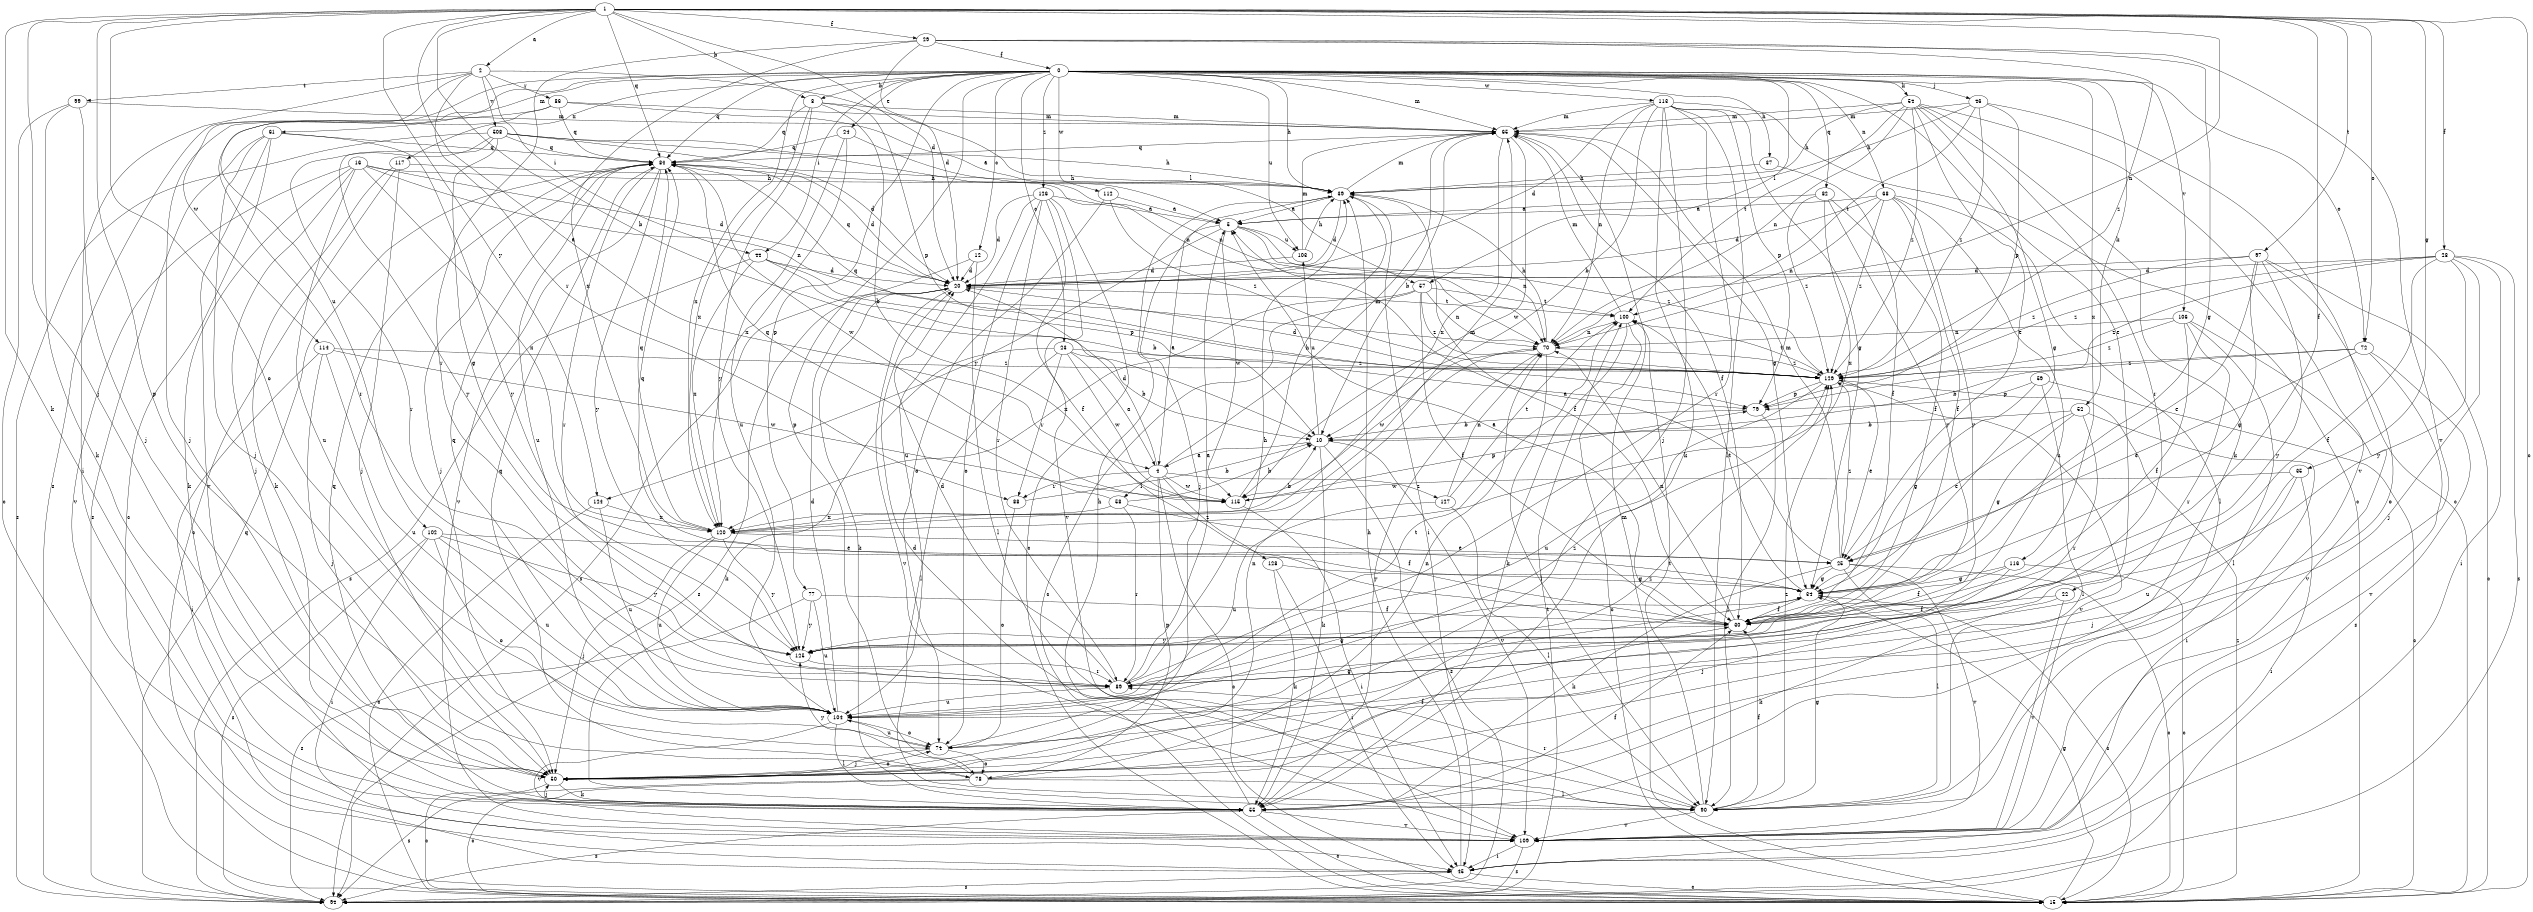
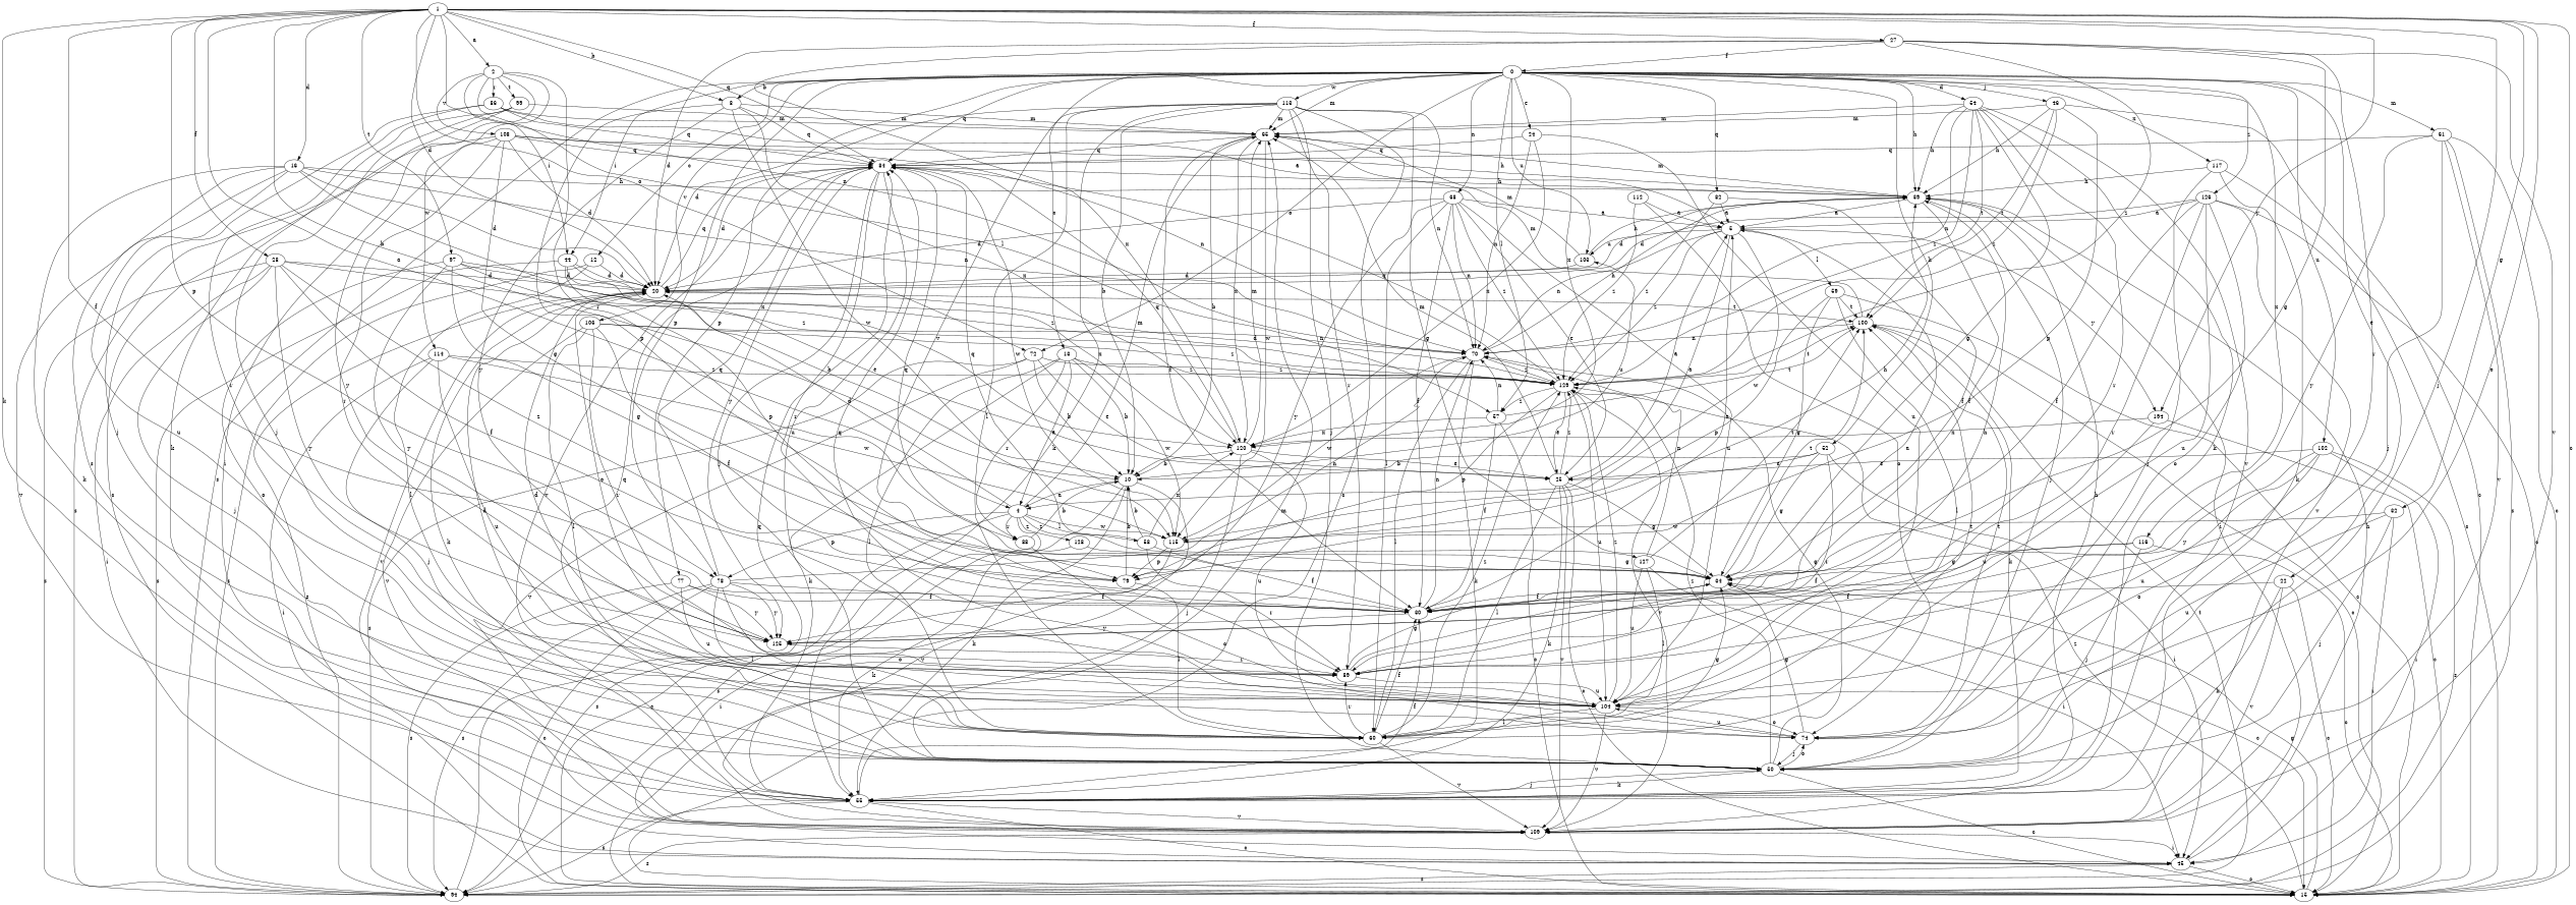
  strict digraph {
    0
    8
    12
-   13 [label=23]
+   13
    22
    24
-   37
    39
    44
    46
    52
    54
    57
    61
    65
    68
    72
    77
    78
    82
    84
    94
    102
    103
    106
    112
    113
    116
    117
    120
    126
    115
    79
    125
    20
-   60 [label=90]
+   60
    4
    10
    55
    88
    129
    15
    30
    109
    70
    104
-   27 [label=29]
+   27
    34
    89
    50
    45
    5
    100
    25
    74
    1
    2
    16
    28
-   32 [label=35]
+   32
    97
-   124
+   124 [label=194]
    86
    99
-   108 [label=508]
+   108
    114
    58
    127
    128
    59
    0 -> 8 [label=b]
    0 -> 12 [label=c]
    0 -> 13 [label=c]
    0 -> 22 [label=e]
    0 -> 24 [label=e]
-   0 -> 37 [label=h]
    0 -> 39 [label=h]
    0 -> 44 [label=i]
    0 -> 46 [label=j]
    0 -> 52 [label=k]
-   0 -> 54 [label=k]
+   0 -> 54 [label=d]
    0 -> 57 [label=l]
    0 -> 61 [label=m]
    0 -> 65 [label=m]
    0 -> 68 [label=n]
    0 -> 72 [label=o]
    0 -> 77 [label=p]
    0 -> 78 [label=p]
    0 -> 82 [label=q]
    0 -> 84 [label=q]
    0 -> 94 [label=s]
    0 -> 102 [label=u]
    0 -> 103 [label=u]
    0 -> 106 [label=v]
-   0 -> 112 [label=w]
    0 -> 113 [label=w]
    0 -> 116 [label=x]
    0 -> 117 [label=x]
    0 -> 120 [label=x]
    0 -> 126 [label=z]
    8 -> 65 [label=m]
    8 -> 84 [label=q]
    8 -> 120 [label=x]
-   8 -> 115 [label=b]
+   8 -> 115 [label=w]
    8 -> 79 [label=p]
    8 -> 125 [label=y]
    12 -> 94 [label=s]
    12 -> 20 [label=d]
    12 -> 60 [label=l]
    13 -> 115 [label=w]
    13 -> 60 [label=l]
    13 -> 4 [label=a]
    13 -> 10 [label=b]
    13 -> 55 [label=k]
    13 -> 88 [label=r]
    13 -> 129 [label=z]
    22 -> 55 [label=k]
-   97 -> 15 [label=c]
+   22 -> 15 [label=c]
    22 -> 30 [label=f]
    22 -> 109 [label=v]
    24 -> 84 [label=q]
    24 -> 120 [label=x]
    24 -> 70 [label=n]
    24 -> 104 [label=u]
-   37 -> 39 [label=h]
-   37 -> 30 [label=f]
    39 -> 65 [label=m]
    39 -> 20 [label=d]
    39 -> 30 [label=f]
    39 -> 50 [label=j]
    39 -> 45 [label=i]
    39 -> 5 [label=a]
    44 -> 94 [label=s]
    44 -> 120 [label=x]
    44 -> 79 [label=p]
    44 -> 20 [label=d]
    44 -> 10 [label=b]
    46 -> 39 [label=h]
    46 -> 65 [label=m]
    46 -> 79 [label=p]
    46 -> 129 [label=z]
    46 -> 15 [label=c]
    46 -> 100 [label=t]
    52 -> 10 [label=b]
    52 -> 34 [label=g]
    52 -> 89 [label=r]
    52 -> 45 [label=i]
    52 -> 25 [label=e]
    54 -> 39 [label=h]
    54 -> 65 [label=m]
    54 -> 55 [label=k]
    54 -> 129 [label=z]
    54 -> 109 [label=v]
    54 -> 70 [label=n]
    54 -> 34 [label=g]
    54 -> 89 [label=r]
    54 -> 100 [label=t]
    57 -> 120 [label=x]
-   57 -> 129 [label=z]
+   129 -> 57 [label=z]
    57 -> 15 [label=c]
    57 -> 30 [label=f]
    57 -> 70 [label=n]
    57 -> 100 [label=t]
    61 -> 84 [label=q]
    61 -> 94 [label=s]
    61 -> 125 [label=y]
    61 -> 15 [label=c]
    61 -> 109 [label=v]
    61 -> 50 [label=j]
    65 -> 84 [label=q]
    65 -> 120 [label=x]
    65 -> 115 [label=w]
    65 -> 10 [label=b]
    65 -> 30 [label=f]
-   65 -> 34 [label=g]
    68 -> 125 [label=y]
    68 -> 20 [label=d]
    68 -> 60 [label=l]
    68 -> 129 [label=z]
    68 -> 30 [label=f]
    68 -> 70 [label=n]
    68 -> 104 [label=u]
    68 -> 5 [label=a]
-   54 -> 25 [label=e]
+   68 -> 25 [label=e]
    72 -> 94 [label=s]
    72 -> 10 [label=b]
    72 -> 129 [label=z]
    72 -> 109 [label=v]
    72 -> 25 [label=e]
    77 -> 94 [label=s]
    77 -> 125 [label=y]
    77 -> 30 [label=f]
    77 -> 104 [label=u]
    78 -> 84 [label=q]
    78 -> 94 [label=s]
    78 -> 125 [label=y]
    78 -> 60 [label=l]
    78 -> 15 [label=c]
    78 -> 30 [label=f]
    78 -> 70 [label=n]
-   74 -> 78 [label=o]
-   82 -> 120 [label=x]
-   82 -> 125 [label=y]
+   78 -> 74 [label=o]
    82 -> 129 [label=z]
    82 -> 30 [label=f]
    82 -> 5 [label=a]
    84 -> 39 [label=h]
    84 -> 115 [label=w]
    84 -> 125 [label=y]
    84 -> 20 [label=d]
    84 -> 109 [label=v]
    84 -> 104 [label=u]
    84 -> 89 [label=r]
    84 -> 50 [label=j]
    94 -> 84 [label=q]
    94 -> 100 [label=t]
    102 -> 94 [label=s]
    102 -> 125 [label=y]
    102 -> 104 [label=u]
    102 -> 45 [label=i]
    102 -> 25 [label=e]
    102 -> 74 [label=o]
    103 -> 39 [label=h]
    103 -> 65 [label=m]
    103 -> 20 [label=d]
    106 -> 60 [label=l]
    106 -> 129 [label=z]
    106 -> 30 [label=f]
    106 -> 109 [label=v]
    106 -> 70 [label=n]
    106 -> 89 [label=r]
    112 -> 129 [label=z]
    112 -> 5 [label=a]
    112 -> 74 [label=o]
    113 -> 65 [label=m]
-   113 -> 79 [label=p]
+   113 -> 79 [label=v]
    113 -> 20 [label=d]
    113 -> 60 [label=l]
    113 -> 10 [label=b]
    113 -> 55 [label=k]
    113 -> 15 [label=c]
    113 -> 70 [label=n]
    113 -> 34 [label=g]
    113 -> 89 [label=r]
    113 -> 50 [label=j]
    116 -> 15 [label=c]
    116 -> 30 [label=f]
    116 -> 34 [label=g]
    116 -> 50 [label=j]
    117 -> 39 [label=h]
    117 -> 55 [label=k]
    117 -> 15 [label=c]
    117 -> 50 [label=j]
    120 -> 65 [label=m]
    120 -> 84 [label=q]
-   120 -> 125 [label=y]
    120 -> 10 [label=b]
    120 -> 104 [label=u]
    120 -> 50 [label=j]
    120 -> 25 [label=e]
    126 -> 20 [label=d]
    126 -> 15 [label=c]
    126 -> 30 [label=f]
    126 -> 109 [label=v]
    126 -> 104 [label=u]
    126 -> 89 [label=r]
    126 -> 5 [label=a]
    126 -> 74 [label=o]
    115 -> 39 [label=h]
    115 -> 79 [label=p]
    115 -> 45 [label=i]
    79 -> 60 [label=l]
    79 -> 10 [label=b]
    125 -> 89 [label=r]
    20 -> 84 [label=q]
    20 -> 94 [label=s]
    20 -> 55 [label=k]
    20 -> 109 [label=v]
    20 -> 100 [label=t]
    60 -> 20 [label=d]
    60 -> 129 [label=z]
    60 -> 30 [label=f]
    60 -> 109 [label=v]
    60 -> 34 [label=g]
    60 -> 89 [label=r]
    60 -> 100 [label=t]
    4 -> 65 [label=m]
    4 -> 78 [label=p]
+   4 -> 94 [label=s]
    4 -> 115 [label=w]
    4 -> 20 [label=d]
    4 -> 88 [label=r]
    4 -> 15 [label=c]
    4 -> 58 [label=l]
    4 -> 127 [label=z]
    4 -> 128 [label=z]
    10 -> 94 [label=s]
    10 -> 103 [label=u]
    10 -> 4 [label=a]
    10 -> 55 [label=k]
    10 -> 109 [label=v]
    55 -> 39 [label=h]
    55 -> 84 [label=q]
    55 -> 94 [label=s]
    55 -> 15 [label=c]
    55 -> 30 [label=f]
    55 -> 109 [label=v]
    55 -> 50 [label=j]
    88 -> 10 [label=b]
    88 -> 74 [label=o]
    129 -> 84 [label=q]
    129 -> 79 [label=p]
    129 -> 20 [label=d]
    129 -> 109 [label=v]
    129 -> 104 [label=u]
    129 -> 100 [label=t]
    129 -> 25 [label=e]
    15 -> 65 [label=m]
    15 -> 129 [label=z]
    15 -> 34 [label=g]
    30 -> 125 [label=y]
    30 -> 70 [label=n]
    30 -> 5 [label=a]
    109 -> 94 [label=s]
    109 -> 45 [label=i]
    70 -> 39 [label=h]
    70 -> 115 [label=w]
    70 -> 60 [label=l]
-   70 -> 55 [label=y]
+   70 -> 55 [label=k]
    70 -> 129 [label=z]
    104 -> 84 [label=q]
    104 -> 20 [label=d]
    104 -> 60 [label=l]
    104 -> 129 [label=z]
    104 -> 109 [label=v]
    104 -> 74 [label=o]
    27 -> 0 [label=f]
    27 -> 120 [label=x]
    27 -> 20 [label=d]
    27 -> 129 [label=z]
    27 -> 109 [label=v]
    27 -> 34 [label=g]
    27 -> 89 [label=r]
    34 -> 84 [label=q]
    34 -> 15 [label=c]
    34 -> 30 [label=f]
    34 -> 100 [label=t]
    89 -> 39 [label=h]
-   89 -> 20 [label=d]
+   89 -> 20 [label=o]
    89 -> 104 [label=u]
    89 -> 34 [label=g]
    89 -> 5 [label=a]
    50 -> 55 [label=k]
    50 -> 129 [label=z]
    50 -> 15 [label=c]
-   50 -> 70 [label=n]
+   50 -> 70 [label=g]
    50 -> 74 [label=o]
    45 -> 39 [label=h]
    45 -> 94 [label=s]
    45 -> 15 [label=c]
    5 -> 103 [label=u]
    5 -> 115 [label=w]
    5 -> 4 [label=a]
    5 -> 129 [label=z]
    5 -> 70 [label=n]
    5 -> 124 [label=y]
+   5 -> 59 [label=l]
    100 -> 65 [label=m]
    100 -> 55 [label=k]
    100 -> 15 [label=c]
    100 -> 70 [label=n]
    25 -> 65 [label=m]
    25 -> 60 [label=l]
    25 -> 55 [label=k]
    25 -> 129 [label=z]
    25 -> 15 [label=c]
    25 -> 109 [label=v]
    25 -> 34 [label=g]
    25 -> 5 [label=a]
    74 -> 104 [label=u]
    74 -> 34 [label=g]
    74 -> 50 [label=j]
    74 -> 100 [label=t]
    1 -> 8 [label=b]
    1 -> 72 [label=o]
    1 -> 78 [label=p]
    1 -> 84 [label=q]
    1 -> 20 [label=d]
    1 -> 4 [label=a]
    1 -> 10 [label=b]
    1 -> 55 [label=k]
    1 -> 15 [label=c]
    1 -> 30 [label=f]
    1 -> 70 [label=n]
    1 -> 27 [label=f]
    1 -> 50 [label=j]
    1 -> 74 [label=o]
    1 -> 2 [label=a]
+   1 -> 16 [label=d]
    1 -> 28 [label=f]
    1 -> 32 [label=g]
    1 -> 97 [label=t]
    1 -> 124 [label=y]
    2 -> 44 [label=i]
    2 -> 57 [label=l]
    2 -> 88 [label=r]
    2 -> 45 [label=i]
    2 -> 86 [label=r]
    2 -> 99 [label=t]
    2 -> 108 [label=v]
    2 -> 114 [label=w]
    16 -> 39 [label=h]
    16 -> 120 [label=x]
    16 -> 20 [label=d]
    16 -> 55 [label=k]
    16 -> 109 [label=v]
    16 -> 70 [label=n]
    16 -> 104 [label=u]
-   16 -> 50 [label=j]
+   16 -> 50 [label=s]
    28 -> 94 [label=s]
    28 -> 79 [label=z]
    28 -> 125 [label=y]
    28 -> 20 [label=d]
    28 -> 129 [label=z]
    28 -> 30 [label=f]
    28 -> 50 [label=j]
    28 -> 45 [label=i]
    32 -> 115 [label=w]
    32 -> 104 [label=u]
    32 -> 50 [label=j]
    32 -> 45 [label=i]
    97 -> 125 [label=y]
    97 -> 20 [label=d]
    97 -> 129 [label=z]
    97 -> 34 [label=g]
    97 -> 25 [label=e]
    97 -> 74 [label=o]
    124 -> 120 [label=x]
    124 -> 15 [label=c]
    124 -> 104 [label=u]
    86 -> 65 [label=m]
    86 -> 84 [label=q]
    86 -> 89 [label=r]
    86 -> 50 [label=j]
    86 -> 5 [label=a]
    99 -> 65 [label=m]
    99 -> 55 [label=k]
    99 -> 15 [label=c]
    99 -> 50 [label=j]
    108 -> 39 [label=h]
    108 -> 84 [label=q]
    108 -> 94 [label=s]
    108 -> 125 [label=y]
    108 -> 20 [label=d]
    108 -> 70 [label=n]
    108 -> 34 [label=g]
    108 -> 89 [label=r]
    114 -> 115 [label=w]
    114 -> 129 [label=z]
    114 -> 104 [label=u]
    114 -> 50 [label=j]
    114 -> 45 [label=i]
    58 -> 84 [label=q]
    58 -> 120 [label=x]
    58 -> 10 [label=b]
    58 -> 30 [label=f]
    58 -> 89 [label=r]
    127 -> 60 [label=l]
    127 -> 70 [label=n]
    127 -> 104 [label=u]
    127 -> 100 [label=t]
    128 -> 55 [label=k]
    128 -> 34 [label=g]
-   128 -> 45 [label=i]
+   127 -> 45 [label=i]
    59 -> 79 [label=p]
    59 -> 60 [label=l]
    59 -> 15 [label=c]
    59 -> 34 [label=g]
+   59 -> 100 [label=t]
  }
